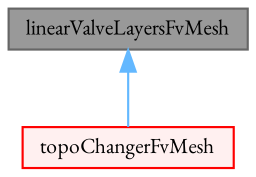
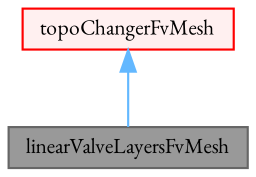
  digraph {
    fontname="EB Garamond"
    node [fontname="EB Garamond" fontsize=10 shape=box style=filled]
    n1 [color=gray40 fillcolor=grey60 fontcolor=black height=0.2 label=linearValveLayersFvMesh width=0.4]
    n2 [color=red fillcolor="#FFF0F0" height=0.2 label=topoChangerFvMesh width=0.4]
-   n1 -> n2 [color=steelblue1 dir=back fontname="EB Garamond" fontsize=10 labelfontname=Helvetica labelfontsize=10 style=solid]
+   n2 -> n1 [color=steelblue1 dir=back fontname="EB Garamond" fontsize=10 labelfontname=Helvetica labelfontsize=10 style=solid]
  }
